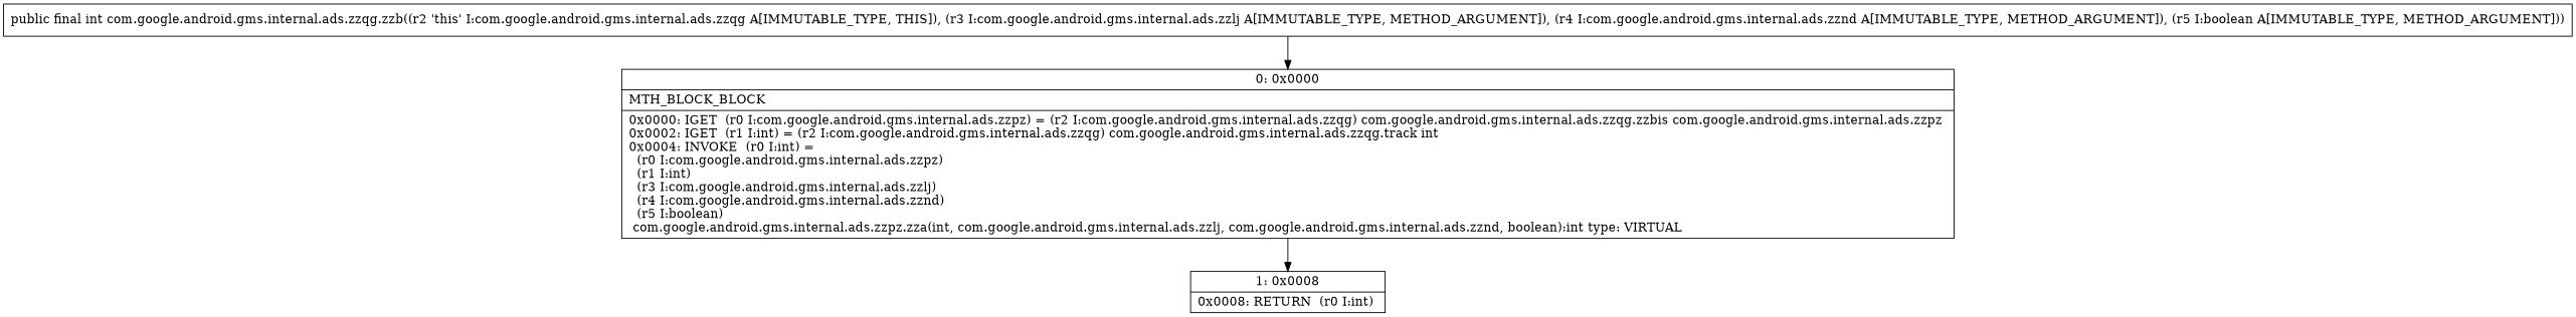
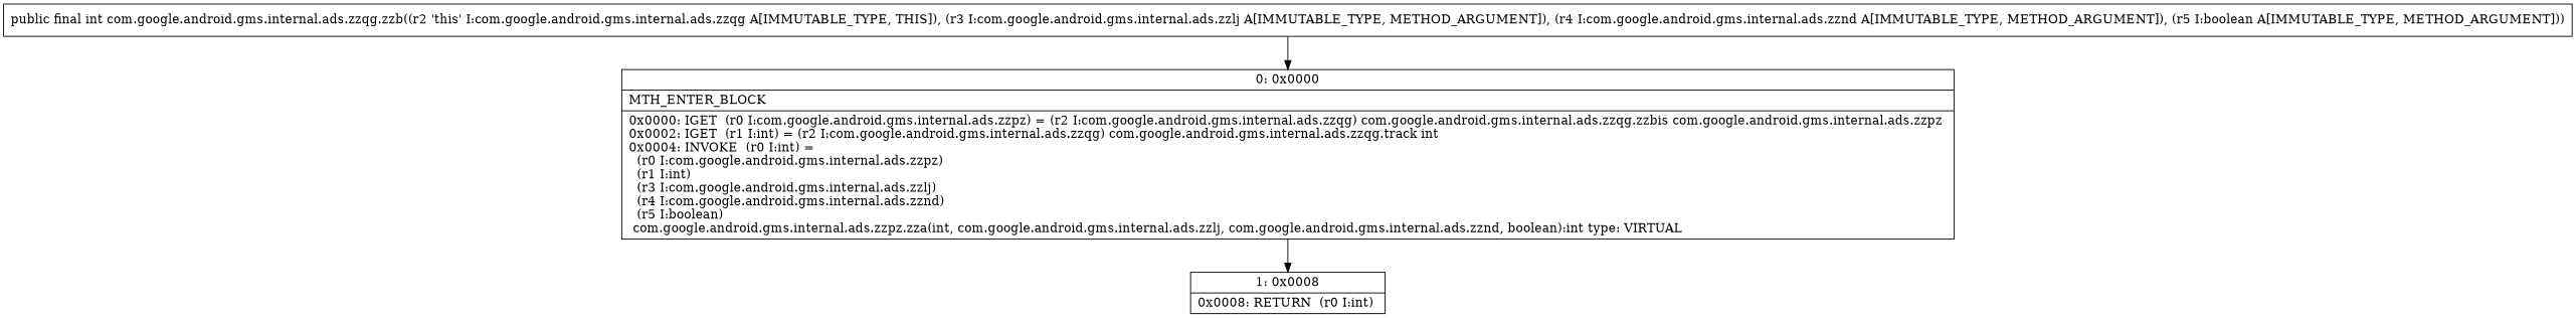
  digraph {
    node [shape=record]
-   n1 [label="{0\:\ 0x0000|MTH_BLOCK_BLOCK\l|0x0000: IGET  (r0 I:com.google.android.gms.internal.ads.zzpz) = (r2 I:com.google.android.gms.internal.ads.zzqg) com.google.android.gms.internal.ads.zzqg.zzbis com.google.android.gms.internal.ads.zzpz \l0x0002: IGET  (r1 I:int) = (r2 I:com.google.android.gms.internal.ads.zzqg) com.google.android.gms.internal.ads.zzqg.track int \l0x0004: INVOKE  (r0 I:int) = \l  (r0 I:com.google.android.gms.internal.ads.zzpz)\l  (r1 I:int)\l  (r3 I:com.google.android.gms.internal.ads.zzlj)\l  (r4 I:com.google.android.gms.internal.ads.zznd)\l  (r5 I:boolean)\l com.google.android.gms.internal.ads.zzpz.zza(int, com.google.android.gms.internal.ads.zzlj, com.google.android.gms.internal.ads.zznd, boolean):int type: VIRTUAL \l}"]
+   n1 [label="{0\:\ 0x0000|MTH_ENTER_BLOCK\l|0x0000: IGET  (r0 I:com.google.android.gms.internal.ads.zzpz) = (r2 I:com.google.android.gms.internal.ads.zzqg) com.google.android.gms.internal.ads.zzqg.zzbis com.google.android.gms.internal.ads.zzpz \l0x0002: IGET  (r1 I:int) = (r2 I:com.google.android.gms.internal.ads.zzqg) com.google.android.gms.internal.ads.zzqg.track int \l0x0004: INVOKE  (r0 I:int) = \l  (r0 I:com.google.android.gms.internal.ads.zzpz)\l  (r1 I:int)\l  (r3 I:com.google.android.gms.internal.ads.zzlj)\l  (r4 I:com.google.android.gms.internal.ads.zznd)\l  (r5 I:boolean)\l com.google.android.gms.internal.ads.zzpz.zza(int, com.google.android.gms.internal.ads.zzlj, com.google.android.gms.internal.ads.zznd, boolean):int type: VIRTUAL \l}"]
    n2 [label="{1\:\ 0x0008|0x0008: RETURN  (r0 I:int) \l}"]
    n3 [label="{public final int com.google.android.gms.internal.ads.zzqg.zzb((r2 'this' I:com.google.android.gms.internal.ads.zzqg A[IMMUTABLE_TYPE, THIS]), (r3 I:com.google.android.gms.internal.ads.zzlj A[IMMUTABLE_TYPE, METHOD_ARGUMENT]), (r4 I:com.google.android.gms.internal.ads.zznd A[IMMUTABLE_TYPE, METHOD_ARGUMENT]), (r5 I:boolean A[IMMUTABLE_TYPE, METHOD_ARGUMENT])) }"]
    n1 -> n2
    n3 -> n1
  }
